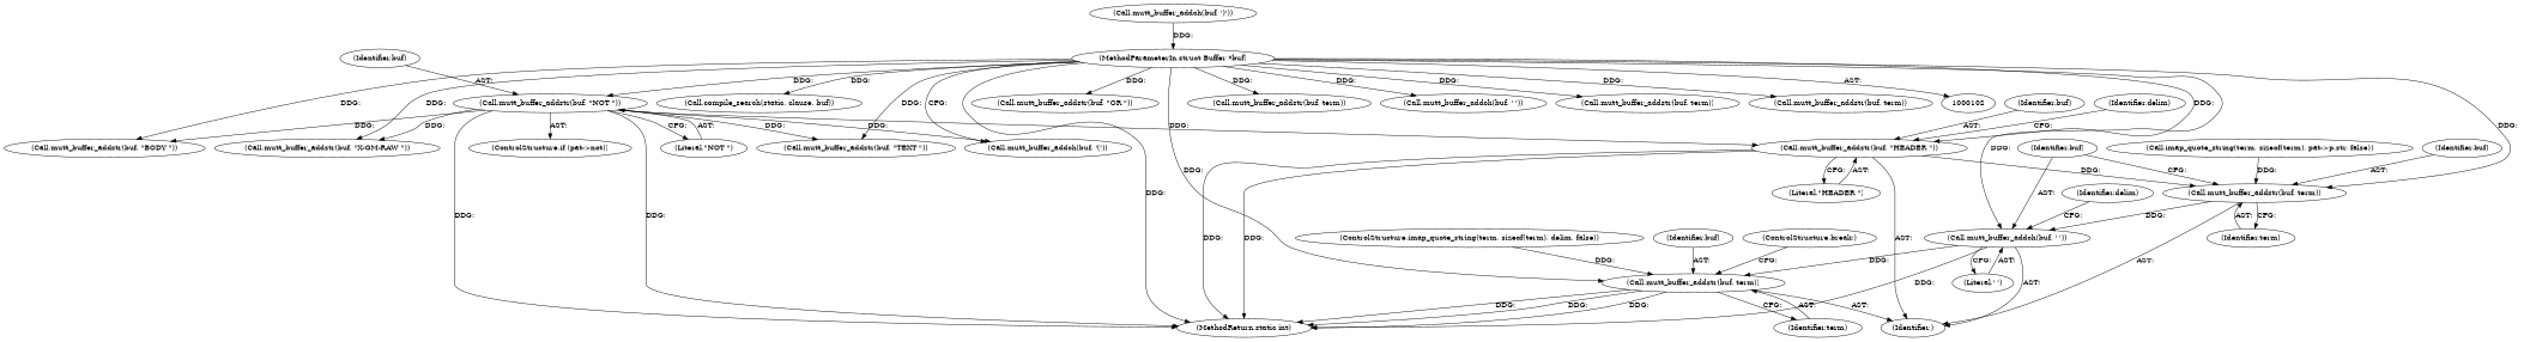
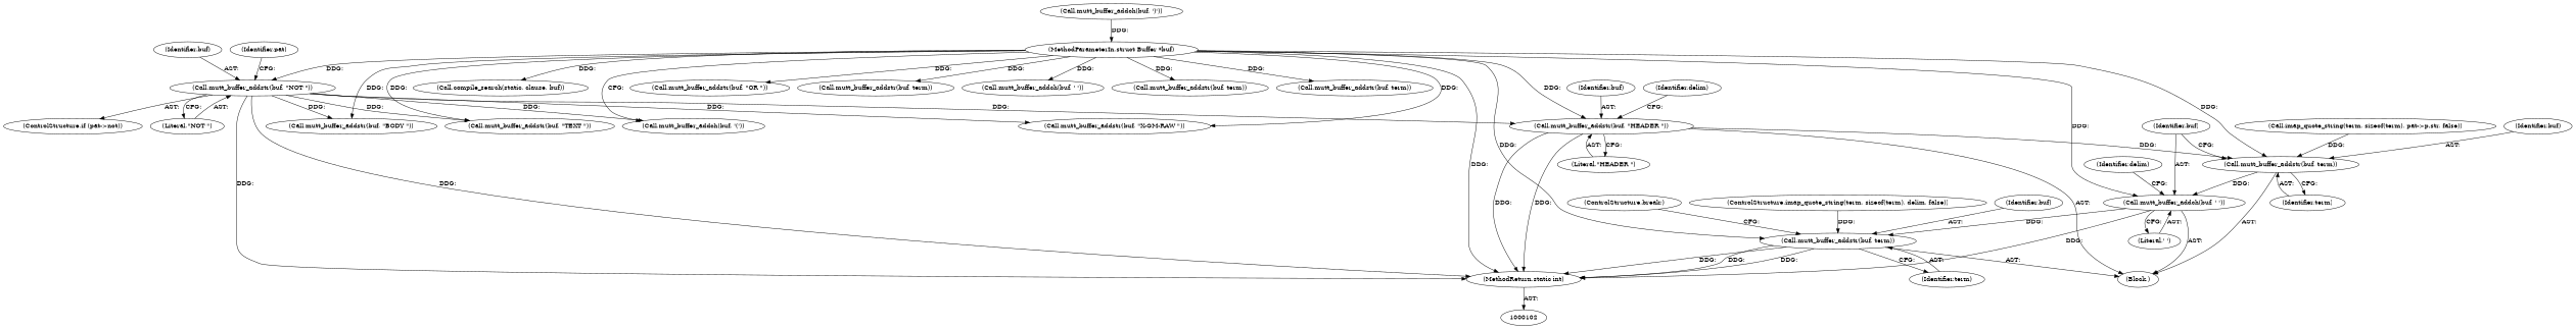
  digraph {
    n1 [label="(Call,mutt_buffer_addstr(buf, \"HEADER \"))"]
    n2 [label="(Call,mutt_buffer_addstr(buf, term))"]
    n3 [label="(Literal,\"HEADER \")"]
-   n4 [label="(Identifier,)"]
+   n4 [label="(Block,)"]
    n5 [label="(MethodReturn,static int)"]
    n6 [label="(Call,mutt_buffer_addch(buf, ' '))"]
    n7 [label="(Identifier,term)"]
    n8 [label="(Call,mutt_buffer_addstr(buf, \"NOT \"))"]
    n9 [label="(Call,mutt_buffer_addch(buf, '('))"]
    n10 [label="(Call,mutt_buffer_addstr(buf, \"BODY \"))"]
    n11 [label="(Call,mutt_buffer_addstr(buf, \"X-GM-RAW \"))"]
    n12 [label="(Literal,\"NOT \")"]
    n13 [label="(Call,mutt_buffer_addstr(buf, \"TEXT \"))"]
    n14 [label="(ControlStructure,if (pat->not))"]
    n15 [label="(MethodParameterIn,struct Buffer *buf)"]
    n16 [label="(Call,mutt_buffer_addstr(buf, term))"]
    n17 [label="(Call,compile_search(static, clause, buf))"]
    n18 [label="(Call,mutt_buffer_addstr(buf, \"OR \"))"]
    n19 [label="(Call,mutt_buffer_addstr(buf, term))"]
    n20 [label="(Call,mutt_buffer_addch(buf, ' '))"]
    n21 [label="(Call,mutt_buffer_addstr(buf, term))"]
    n22 [label="(Call,mutt_buffer_addstr(buf, term))"]
    1000102
    n24 [label="(Literal,' ')"]
    n25 [label="(Identifier,term)"]
    n26 [label="(Call,mutt_buffer_addch(buf, ')'))"]
    n27 [label="(Call,imap_quote_string(term, sizeof(term), pat->p.str, false))"]
+   n28 [label="(Identifier,pat)"]
    n29 [label="(Identifier,buf)"]
    n30 [label="(Identifier,delim)"]
    n31 [label="(ControlStructure,imap_quote_string(term, sizeof(term), delim, false))"]
    n32 [label="(Identifier,delim)"]
    n33 [label="(Identifier,buf)"]
    n34 [label="(ControlStructure,break;)"]
    n35 [label="(Identifier,buf)"]
    n36 [label="(Identifier,buf)"]
    n37 [label="(Identifier,buf)"]
    n1 -> n2 [label="DDG: "]
    n1 -> n3 [label="CFG: "]
    n1 -> n4 [label="AST: "]
    n1 -> n5 [label="DDG: "]
    n1 -> n5 [label="DDG: "]
    n2 -> n4 [label="AST: "]
    n2 -> n6 [label="DDG: "]
    n2 -> n7 [label="CFG: "]
    n3 -> n1 [label="AST: "]
    n6 -> n4 [label="AST: "]
    n6 -> n5 [label="DDG: "]
    n6 -> n16 [label="DDG: "]
    n6 -> n24 [label="CFG: "]
    n7 -> n2 [label="AST: "]
    n8 -> n1 [label="DDG: "]
    n8 -> n5 [label="DDG: "]
    n8 -> n5 [label="DDG: "]
    n8 -> n9 [label="DDG: "]
    n8 -> n10 [label="DDG: "]
    n8 -> n11 [label="DDG: "]
    n8 -> n12 [label="CFG: "]
    n8 -> n13 [label="DDG: "]
    n8 -> n14 [label="AST: "]
    n12 -> n8 [label="AST: "]
    n15 -> n1 [label="DDG: "]
    n15 -> n2 [label="DDG: "]
    n15 -> n5 [label="DDG: "]
    n15 -> n6 [label="DDG: "]
    n15 -> n8 [label="DDG: "]
    n15 -> n9 [label="CFG: "]
    n15 -> n10 [label="DDG: "]
    n15 -> n11 [label="DDG: "]
    n15 -> n13 [label="DDG: "]
    n15 -> n16 [label="DDG: "]
    n15 -> n17 [label="DDG: "]
    n15 -> n18 [label="DDG: "]
    n15 -> n19 [label="DDG: "]
    n15 -> n20 [label="DDG: "]
    n15 -> n21 [label="DDG: "]
    n15 -> n22 [label="DDG: "]
-   n15 -> 1000102 [label="AST: "]
+   n5 -> 1000102 [label="AST: "]
    n16 -> n4 [label="AST: "]
    n16 -> n5 [label="DDG: "]
    n16 -> n5 [label="DDG: "]
    n16 -> n5 [label="DDG: "]
    n16 -> n25 [label="CFG: "]
    n24 -> n6 [label="AST: "]
    n25 -> n16 [label="AST: "]
    n26 -> n15 [label="DDG: "]
    n27 -> n2 [label="DDG: "]
+   n28 -> n8 [label="CFG: "]
    n29 -> n1 [label="AST: "]
    n30 -> n1 [label="CFG: "]
    n31 -> n16 [label="DDG: "]
    n32 -> n6 [label="CFG: "]
    n33 -> n16 [label="AST: "]
    n34 -> n16 [label="CFG: "]
    n35 -> n8 [label="AST: "]
    n36 -> n2 [label="AST: "]
    n37 -> n2 [label="CFG: "]
    n37 -> n6 [label="AST: "]
  }
